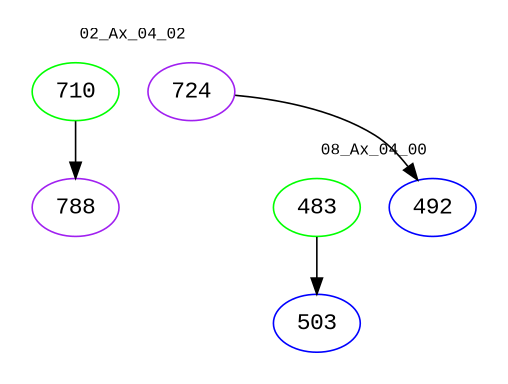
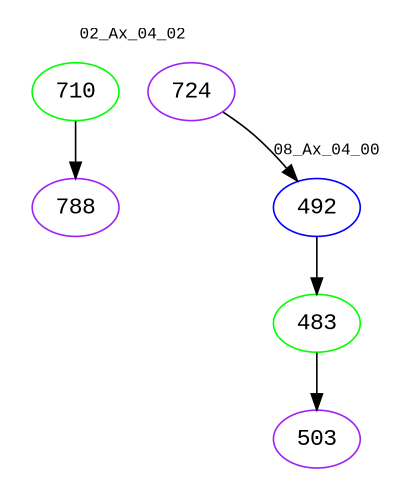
  digraph {
    fontname="Liberation Mono"
    node [color=purple fontname="Liberation Mono"]
    edge [color=black fontname="Liberation Mono"]
    n1 [label=724]
    n2 [color=green label=710]
    n3 [label=788]
    n4 [color=blue label=492]
    n5 [color=green label=483]
-   n6 [color=blue label=503]
+   n6 [label=503]
    subgraph cluster_1 {
      color=white
      fontsize=10
      label="02_Ax_04_02"
      n1
      n2
      n3
    }
    subgraph cluster_2 {
      color=white
      fontsize=10
      label="08_Ax_04_00"
      n4
      n5
      n6
    }
    n1 -> n4
    n2 -> n3
+   n4 -> n5
    n5 -> n6
  }
